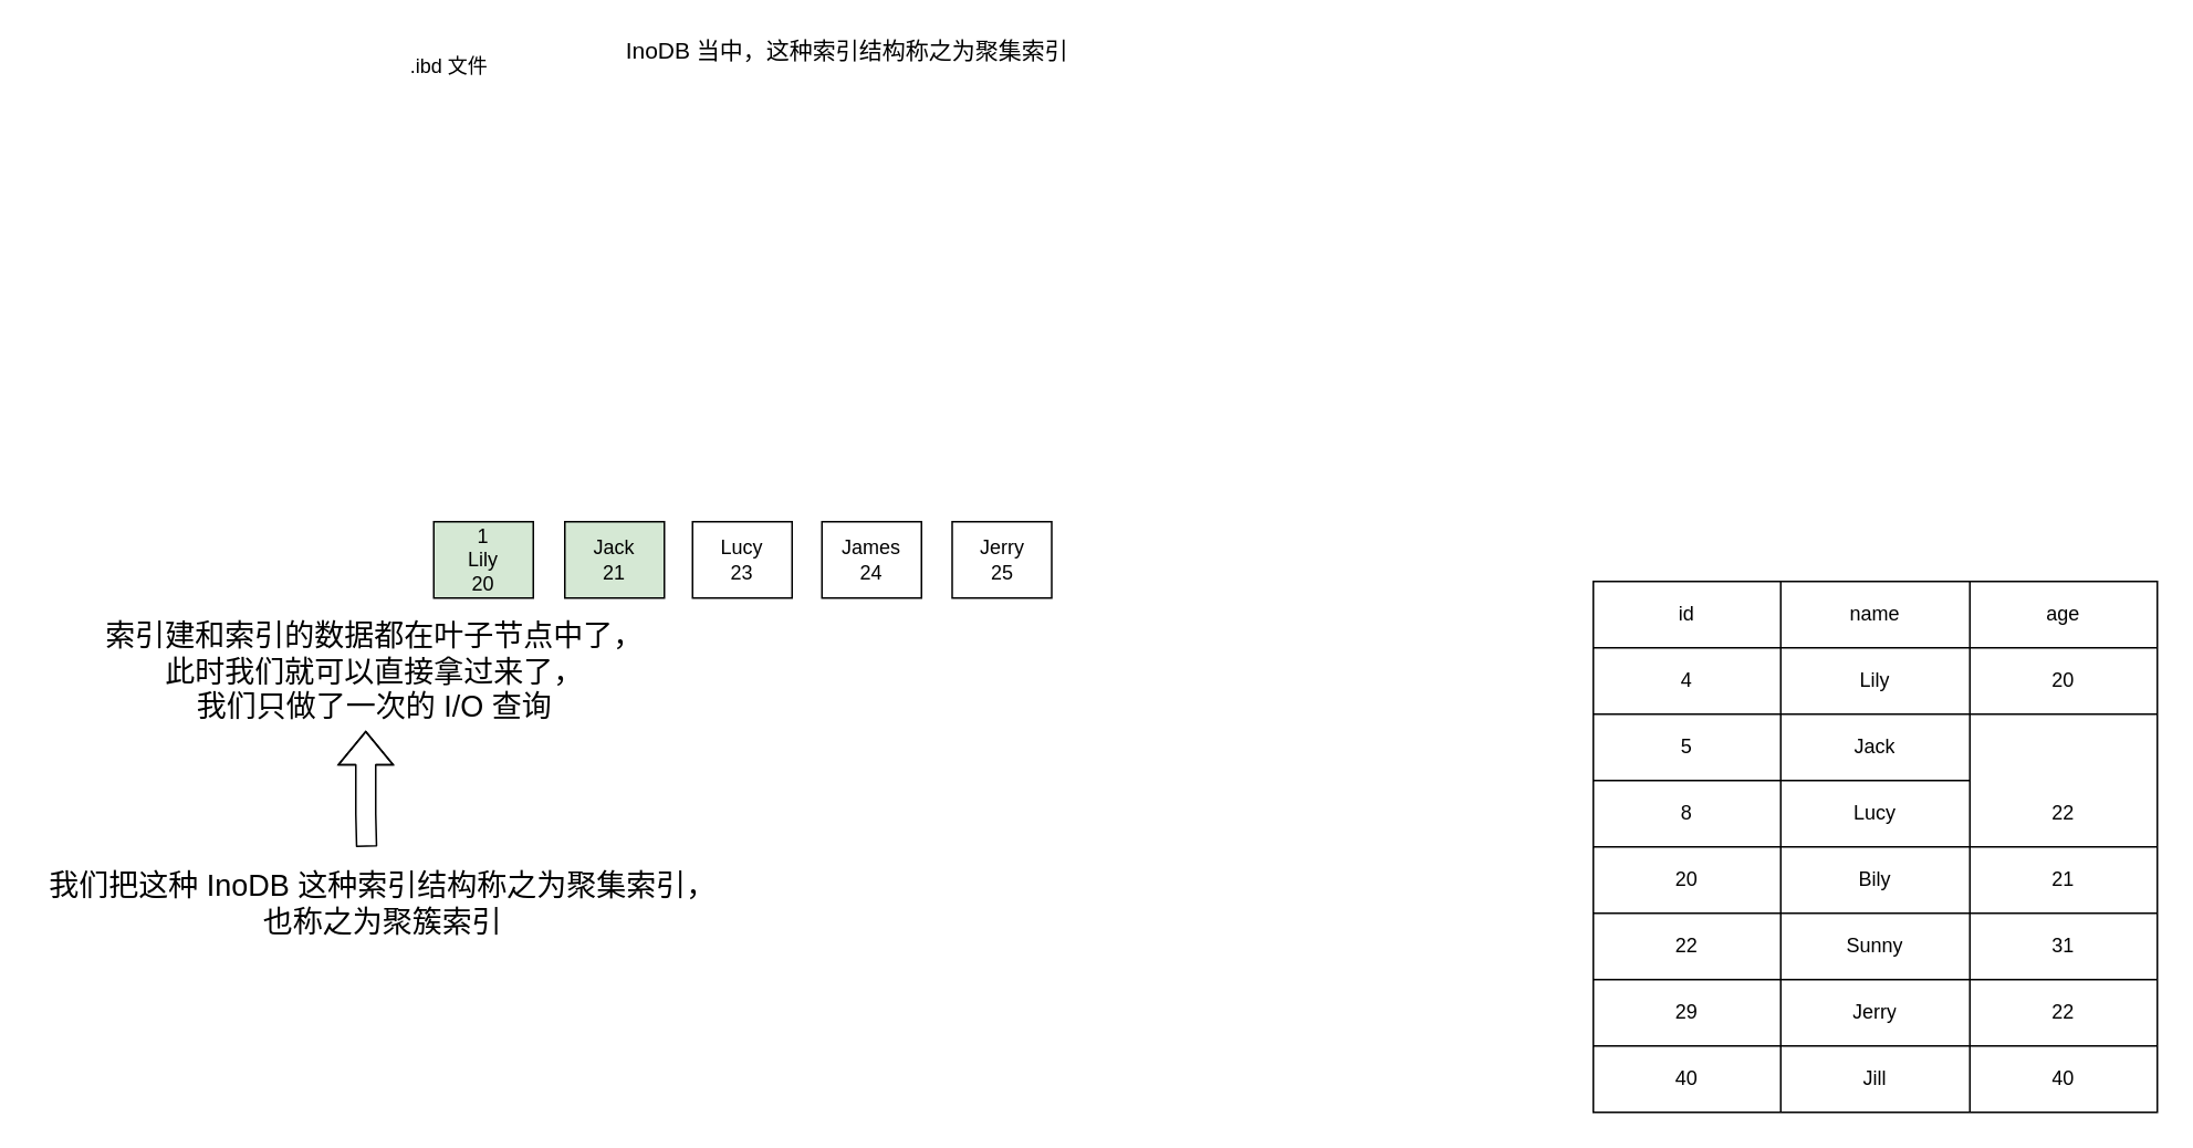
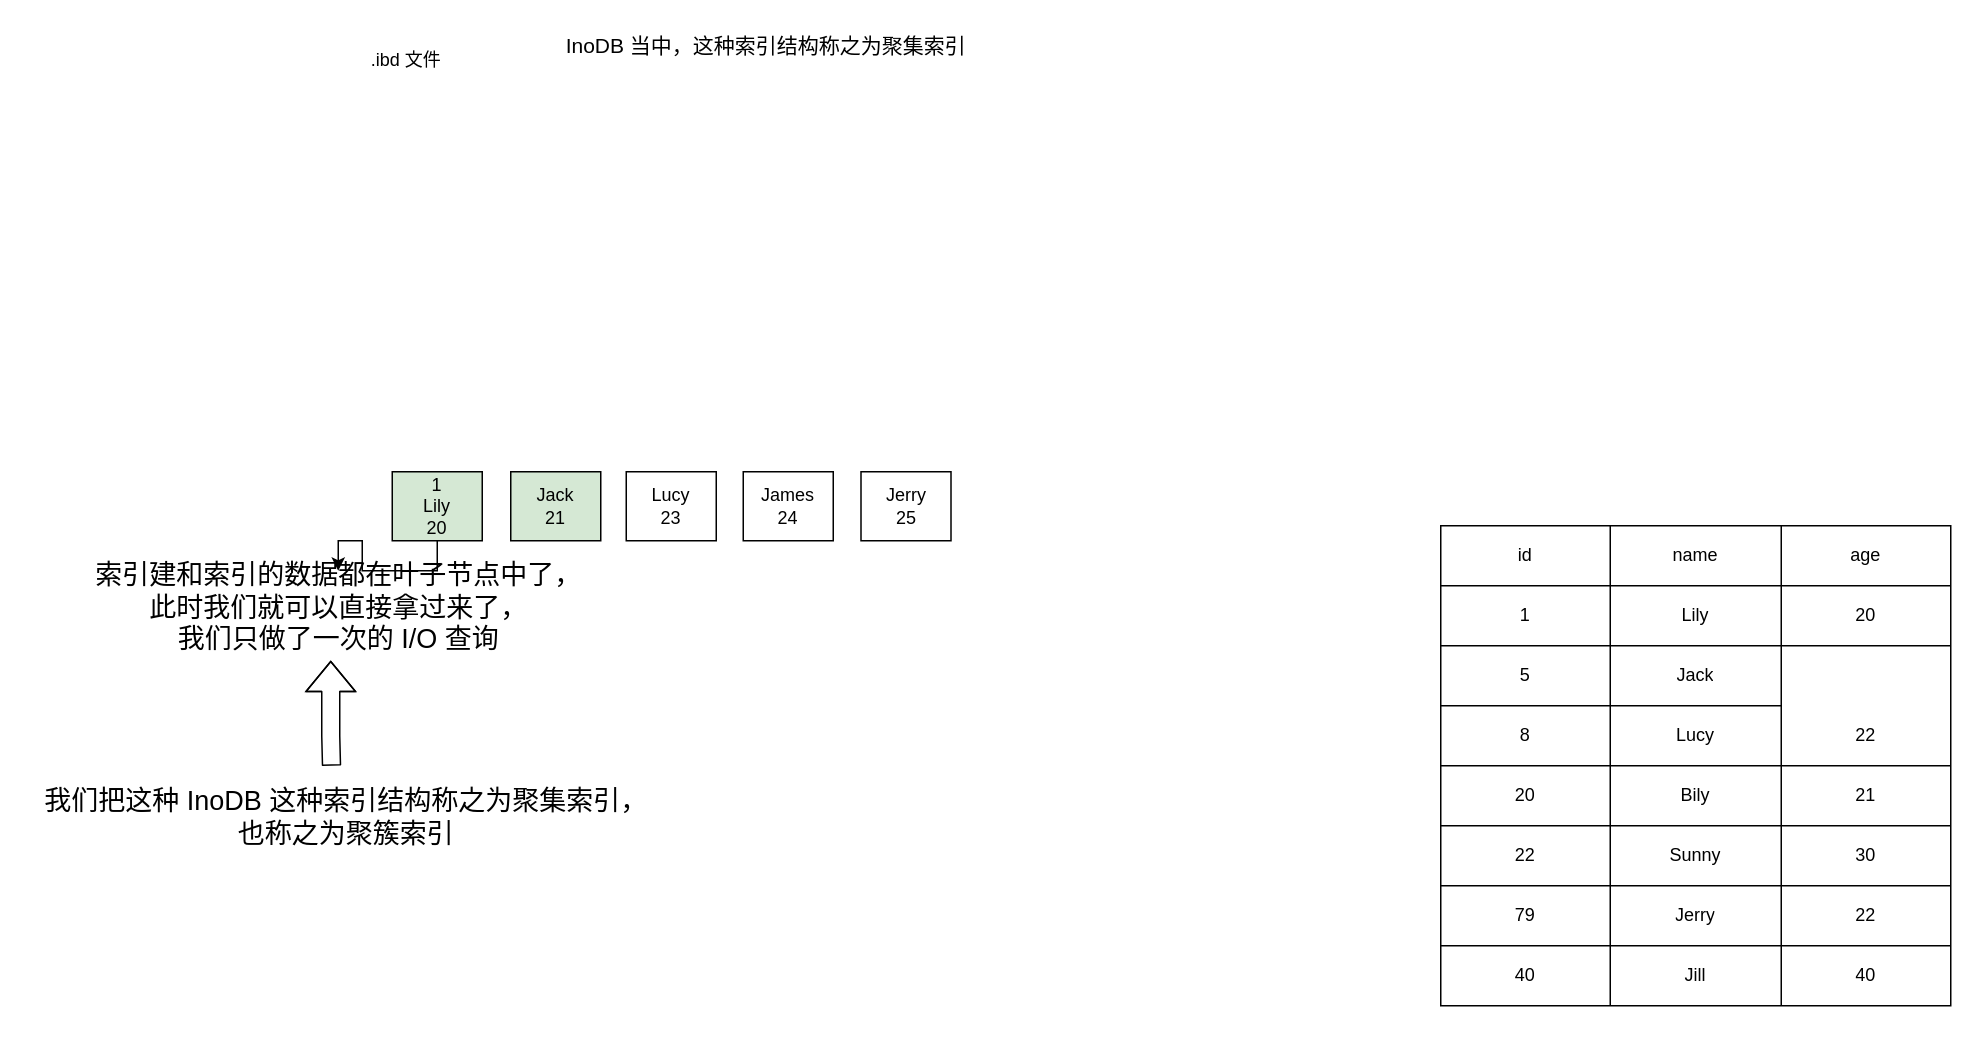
  <mxCell id="0" />
  <mxCell id="1" parent="0" />
  <mxCell id="2" value="" style="shape=image;verticalLabelPosition=bottom;labelBackgroundColor=#ffffff;verticalAlign=top;aspect=fixed;imageAspect=0;image=https://i.loli.net/2021/08/13/6gSBdHnD7qwvKIF.png;" parent="1" vertex="1"><mxGeometry x="220" y="50" width="730" height="292" as="geometry" /></mxCell>
+ <mxCell id="3" value="" style="edgeStyle=orthogonalEdgeStyle;rounded=0;orthogonalLoop=1;jettySize=auto;html=1;" edge="1" parent="1" source="4" target="43"><mxGeometry relative="1" as="geometry" /></mxCell>
  <mxCell id="4" value="1&lt;br&gt;Lily&lt;br&gt;20" style="rounded=0;whiteSpace=wrap;html=1;fillColor=#d5e8d4;" parent="1" vertex="1"><mxGeometry x="261" y="314" width="60" height="46" as="geometry" /></mxCell>
  <mxCell id="5" value="Jack&lt;br&gt;21" style="rounded=0;whiteSpace=wrap;html=1;fillColor=#d5e8d4;" parent="1" vertex="1"><mxGeometry x="340" y="314" width="60" height="46" as="geometry" /></mxCell>
  <mxCell id="6" value="Lucy&lt;br&gt;23" style="rounded=0;whiteSpace=wrap;html=1;" parent="1" vertex="1"><mxGeometry x="417" y="314" width="60" height="46" as="geometry" /></mxCell>
  <mxCell id="7" value="James&lt;br&gt;24" style="rounded=0;whiteSpace=wrap;html=1;" parent="1" vertex="1"><mxGeometry x="495" y="314" width="60" height="46" as="geometry" /></mxCell>
  <mxCell id="8" value="Jerry&lt;br&gt;25" style="rounded=0;whiteSpace=wrap;html=1;" parent="1" vertex="1"><mxGeometry x="573.5" y="314" width="60" height="46" as="geometry" /></mxCell>
  <mxCell id="9" value="" style="shape=table;html=1;whiteSpace=wrap;startSize=0;container=1;collapsible=0;childLayout=tableLayout;" parent="1" vertex="1"><mxGeometry x="960" y="350" width="340" height="320" as="geometry" /></mxCell>
  <mxCell id="10" value="" style="shape=partialRectangle;html=1;whiteSpace=wrap;collapsible=0;dropTarget=0;pointerEvents=0;fillColor=none;top=0;left=0;bottom=0;right=0;points=[[0,0.5],[1,0.5]];portConstraint=eastwest;" parent="9" vertex="1"><mxGeometry width="340" height="40" as="geometry" /></mxCell>
  <mxCell id="11" value="id" style="shape=partialRectangle;html=1;whiteSpace=wrap;connectable=0;fillColor=none;top=0;left=0;bottom=0;right=0;overflow=hidden;pointerEvents=1;" parent="10" vertex="1"><mxGeometry width="113" height="40" as="geometry" /></mxCell>
  <mxCell id="12" value="name" style="shape=partialRectangle;html=1;whiteSpace=wrap;connectable=0;fillColor=none;top=0;left=0;bottom=0;right=0;overflow=hidden;pointerEvents=1;" parent="10" vertex="1"><mxGeometry x="113" width="114" height="40" as="geometry" /></mxCell>
  <mxCell id="13" value="age" style="shape=partialRectangle;html=1;whiteSpace=wrap;connectable=0;fillColor=none;top=0;left=0;bottom=0;right=0;overflow=hidden;pointerEvents=1;" parent="10" vertex="1"><mxGeometry x="227" width="113" height="40" as="geometry" /></mxCell>
  <mxCell id="14" value="" style="shape=partialRectangle;html=1;whiteSpace=wrap;collapsible=0;dropTarget=0;pointerEvents=0;fillColor=none;top=0;left=0;bottom=0;right=0;points=[[0,0.5],[1,0.5]];portConstraint=eastwest;" parent="9" vertex="1"><mxGeometry y="40" width="340" height="40" as="geometry" /></mxCell>
- <mxCell id="15" value="4" style="shape=partialRectangle;html=1;whiteSpace=wrap;connectable=0;fillColor=none;top=0;left=0;bottom=0;right=0;overflow=hidden;pointerEvents=1;" parent="14" vertex="1"><mxGeometry width="113" height="40" as="geometry" /></mxCell>
+ <mxCell id="15" value="1" style="shape=partialRectangle;html=1;whiteSpace=wrap;connectable=0;fillColor=none;top=0;left=0;bottom=0;right=0;overflow=hidden;pointerEvents=1;" parent="14" vertex="1"><mxGeometry width="113" height="40" as="geometry" /></mxCell>
  <mxCell id="16" value="Lily" style="shape=partialRectangle;html=1;whiteSpace=wrap;connectable=0;fillColor=none;top=0;left=0;bottom=0;right=0;overflow=hidden;pointerEvents=1;" parent="14" vertex="1"><mxGeometry x="113" width="114" height="40" as="geometry" /></mxCell>
  <mxCell id="17" value="20" style="shape=partialRectangle;html=1;whiteSpace=wrap;connectable=0;fillColor=none;top=0;left=0;bottom=0;right=0;overflow=hidden;pointerEvents=1;" parent="14" vertex="1"><mxGeometry x="227" width="113" height="40" as="geometry" /></mxCell>
  <mxCell id="18" value="" style="shape=partialRectangle;html=1;whiteSpace=wrap;collapsible=0;dropTarget=0;pointerEvents=0;fillColor=none;top=0;left=0;bottom=0;right=0;points=[[0,0.5],[1,0.5]];portConstraint=eastwest;" parent="9" vertex="1"><mxGeometry y="80" width="340" height="40" as="geometry" /></mxCell>
  <mxCell id="19" value="5" style="shape=partialRectangle;html=1;whiteSpace=wrap;connectable=0;fillColor=none;top=0;left=0;bottom=0;right=0;overflow=hidden;pointerEvents=1;" parent="18" vertex="1"><mxGeometry width="113" height="40" as="geometry" /></mxCell>
  <mxCell id="20" value="Jack" style="shape=partialRectangle;html=1;whiteSpace=wrap;connectable=0;fillColor=none;top=0;left=0;bottom=0;right=0;overflow=hidden;pointerEvents=1;" parent="18" vertex="1"><mxGeometry x="113" width="114" height="40" as="geometry" /></mxCell>
  <mxCell id="21" value="" style="shape=partialRectangle;html=1;whiteSpace=wrap;collapsible=0;dropTarget=0;pointerEvents=0;fillColor=none;top=0;left=0;bottom=0;right=0;points=[[0,0.5],[1,0.5]];portConstraint=eastwest;" parent="9" vertex="1"><mxGeometry y="120" width="340" height="40" as="geometry" /></mxCell>
  <mxCell id="22" value="8" style="shape=partialRectangle;html=1;whiteSpace=wrap;connectable=0;fillColor=none;top=0;left=0;bottom=0;right=0;overflow=hidden;pointerEvents=1;" parent="21" vertex="1"><mxGeometry width="113" height="40" as="geometry" /></mxCell>
  <mxCell id="23" value="Lucy" style="shape=partialRectangle;html=1;whiteSpace=wrap;connectable=0;fillColor=none;top=0;left=0;bottom=0;right=0;overflow=hidden;pointerEvents=1;" parent="21" vertex="1"><mxGeometry x="113" width="114" height="40" as="geometry" /></mxCell>
  <mxCell id="24" value="22" style="shape=partialRectangle;html=1;whiteSpace=wrap;connectable=0;fillColor=none;top=0;left=0;bottom=0;right=0;overflow=hidden;pointerEvents=1;" parent="21" vertex="1"><mxGeometry x="227" width="113" height="40" as="geometry" /></mxCell>
  <mxCell id="25" value="" style="shape=partialRectangle;html=1;whiteSpace=wrap;collapsible=0;dropTarget=0;pointerEvents=0;fillColor=none;top=0;left=0;bottom=0;right=0;points=[[0,0.5],[1,0.5]];portConstraint=eastwest;" parent="9" vertex="1"><mxGeometry y="160" width="340" height="40" as="geometry" /></mxCell>
  <mxCell id="26" value="20" style="shape=partialRectangle;html=1;whiteSpace=wrap;connectable=0;fillColor=none;top=0;left=0;bottom=0;right=0;overflow=hidden;pointerEvents=1;" parent="25" vertex="1"><mxGeometry width="113" height="40" as="geometry" /></mxCell>
  <mxCell id="27" value="Bily" style="shape=partialRectangle;html=1;whiteSpace=wrap;connectable=0;fillColor=none;top=0;left=0;bottom=0;right=0;overflow=hidden;pointerEvents=1;" parent="25" vertex="1"><mxGeometry x="113" width="114" height="40" as="geometry" /></mxCell>
  <mxCell id="28" value="21" style="shape=partialRectangle;html=1;whiteSpace=wrap;connectable=0;fillColor=none;top=0;left=0;bottom=0;right=0;overflow=hidden;pointerEvents=1;" parent="25" vertex="1"><mxGeometry x="227" width="113" height="40" as="geometry" /></mxCell>
  <mxCell id="29" value="" style="shape=partialRectangle;html=1;whiteSpace=wrap;collapsible=0;dropTarget=0;pointerEvents=0;fillColor=none;top=0;left=0;bottom=0;right=0;points=[[0,0.5],[1,0.5]];portConstraint=eastwest;" parent="9" vertex="1"><mxGeometry y="200" width="340" height="40" as="geometry" /></mxCell>
  <mxCell id="30" value="22" style="shape=partialRectangle;html=1;whiteSpace=wrap;connectable=0;fillColor=none;top=0;left=0;bottom=0;right=0;overflow=hidden;pointerEvents=1;" parent="29" vertex="1"><mxGeometry width="113" height="40" as="geometry" /></mxCell>
  <mxCell id="31" value="Sunny" style="shape=partialRectangle;html=1;whiteSpace=wrap;connectable=0;fillColor=none;top=0;left=0;bottom=0;right=0;overflow=hidden;pointerEvents=1;" parent="29" vertex="1"><mxGeometry x="113" width="114" height="40" as="geometry" /></mxCell>
- <mxCell id="32" value="31" style="shape=partialRectangle;html=1;whiteSpace=wrap;connectable=0;fillColor=none;top=0;left=0;bottom=0;right=0;overflow=hidden;pointerEvents=1;" parent="29" vertex="1"><mxGeometry x="227" width="113" height="40" as="geometry" /></mxCell>
+ <mxCell id="32" value="30" style="shape=partialRectangle;html=1;whiteSpace=wrap;connectable=0;fillColor=none;top=0;left=0;bottom=0;right=0;overflow=hidden;pointerEvents=1;" parent="29" vertex="1"><mxGeometry x="227" width="113" height="40" as="geometry" /></mxCell>
  <mxCell id="33" value="" style="shape=partialRectangle;html=1;whiteSpace=wrap;collapsible=0;dropTarget=0;pointerEvents=0;fillColor=none;top=0;left=0;bottom=0;right=0;points=[[0,0.5],[1,0.5]];portConstraint=eastwest;" parent="9" vertex="1"><mxGeometry y="240" width="340" height="40" as="geometry" /></mxCell>
- <mxCell id="34" value="29" style="shape=partialRectangle;html=1;whiteSpace=wrap;connectable=0;fillColor=none;top=0;left=0;bottom=0;right=0;overflow=hidden;pointerEvents=1;" parent="33" vertex="1"><mxGeometry width="113" height="40" as="geometry" /></mxCell>
+ <mxCell id="34" value="79" style="shape=partialRectangle;html=1;whiteSpace=wrap;connectable=0;fillColor=none;top=0;left=0;bottom=0;right=0;overflow=hidden;pointerEvents=1;" parent="33" vertex="1"><mxGeometry width="113" height="40" as="geometry" /></mxCell>
  <mxCell id="35" value="Jerry" style="shape=partialRectangle;html=1;whiteSpace=wrap;connectable=0;fillColor=none;top=0;left=0;bottom=0;right=0;overflow=hidden;pointerEvents=1;" parent="33" vertex="1"><mxGeometry x="113" width="114" height="40" as="geometry" /></mxCell>
  <mxCell id="36" value="22" style="shape=partialRectangle;html=1;whiteSpace=wrap;connectable=0;fillColor=none;top=0;left=0;bottom=0;right=0;overflow=hidden;pointerEvents=1;" parent="33" vertex="1"><mxGeometry x="227" width="113" height="40" as="geometry" /></mxCell>
  <mxCell id="37" value="" style="shape=partialRectangle;html=1;whiteSpace=wrap;collapsible=0;dropTarget=0;pointerEvents=0;fillColor=none;top=0;left=0;bottom=0;right=0;points=[[0,0.5],[1,0.5]];portConstraint=eastwest;" parent="9" vertex="1"><mxGeometry y="280" width="340" height="40" as="geometry" /></mxCell>
  <mxCell id="38" value="40" style="shape=partialRectangle;html=1;whiteSpace=wrap;connectable=0;fillColor=none;top=0;left=0;bottom=0;right=0;overflow=hidden;pointerEvents=1;" parent="37" vertex="1"><mxGeometry width="113" height="40" as="geometry" /></mxCell>
  <mxCell id="39" value="Jill" style="shape=partialRectangle;html=1;whiteSpace=wrap;connectable=0;fillColor=none;top=0;left=0;bottom=0;right=0;overflow=hidden;pointerEvents=1;" parent="37" vertex="1"><mxGeometry x="113" width="114" height="40" as="geometry" /></mxCell>
  <mxCell id="40" value="40" style="shape=partialRectangle;html=1;whiteSpace=wrap;connectable=0;fillColor=none;top=0;left=0;bottom=0;right=0;overflow=hidden;pointerEvents=1;" parent="37" vertex="1"><mxGeometry x="227" width="113" height="40" as="geometry" /></mxCell>
  <mxCell id="41" value="&lt;font style=&quot;font-size: 14px&quot;&gt;InoDB 当中，这种索引结构称之为聚集索引&lt;/font&gt;" style="text;html=1;align=center;verticalAlign=middle;resizable=0;points=[];autosize=1;strokeColor=none;" parent="1" vertex="1"><mxGeometry x="360" y="20" width="300" height="20" as="geometry" /></mxCell>
  <mxCell id="42" value=".ibd 文件" style="text;html=1;align=center;verticalAlign=middle;resizable=0;points=[];autosize=1;strokeColor=none;" parent="1" vertex="1"><mxGeometry x="240" y="30" width="60" height="20" as="geometry" /></mxCell>
  <mxCell id="43" value="&lt;font&gt;&lt;font style=&quot;font-size: 18px&quot;&gt;索引建和索引的数据都在叶子节点中了，&lt;br&gt;此时我们就可以直接拿过来了，&lt;br&gt;我们只做了一次的 I/O 查询&lt;/font&gt;&lt;br&gt;&lt;/font&gt;" style="text;html=1;align=center;verticalAlign=middle;resizable=0;points=[];autosize=1;strokeColor=none;" parent="1" vertex="1"><mxGeometry x="55" y="380" width="340" height="50" as="geometry" /></mxCell>
  <mxCell id="44" value="" style="shape=flexArrow;endArrow=classic;html=1;width=12;endSize=6.33;" parent="1" edge="1"><mxGeometry width="50" height="50" relative="1" as="geometry"><mxPoint x="220.5" y="510" as="sourcePoint" /><mxPoint x="220" y="440" as="targetPoint" /><Array as="points"><mxPoint x="220" y="490" /></Array></mxGeometry></mxCell>
  <mxCell id="45" value="&lt;font style=&quot;font-size: 18px&quot;&gt;我们把这种 InoDB 这种索引结构称之为聚集索引，&lt;br&gt;也称之为聚簇索引&lt;br&gt;&lt;/font&gt;" style="text;html=1;align=center;verticalAlign=middle;resizable=0;points=[];autosize=1;strokeColor=none;" parent="1" vertex="1"><mxGeometry x="20" y="525" width="420" height="40" as="geometry" /></mxCell>
